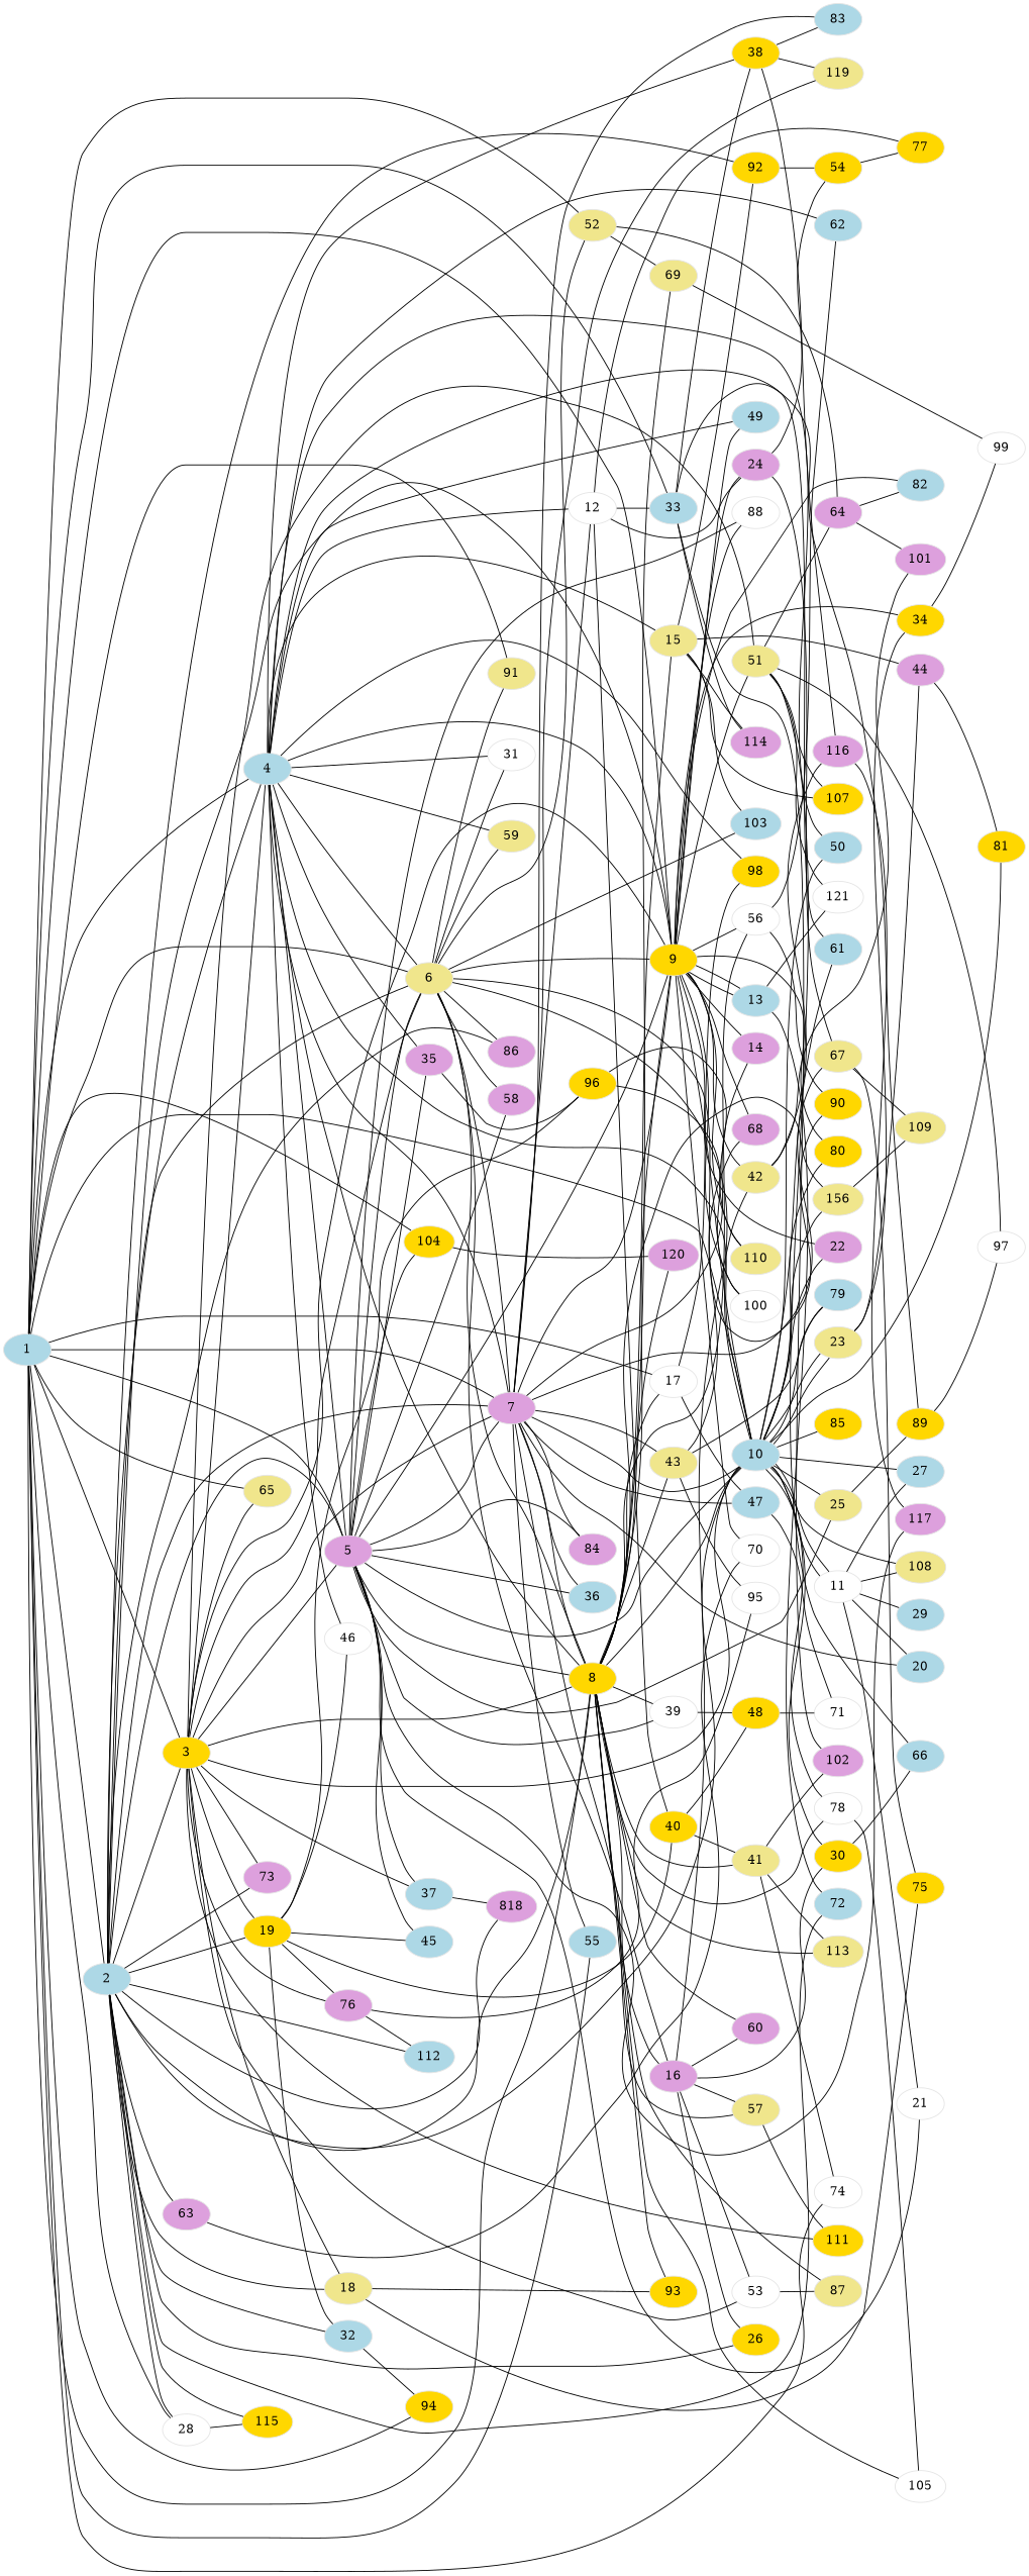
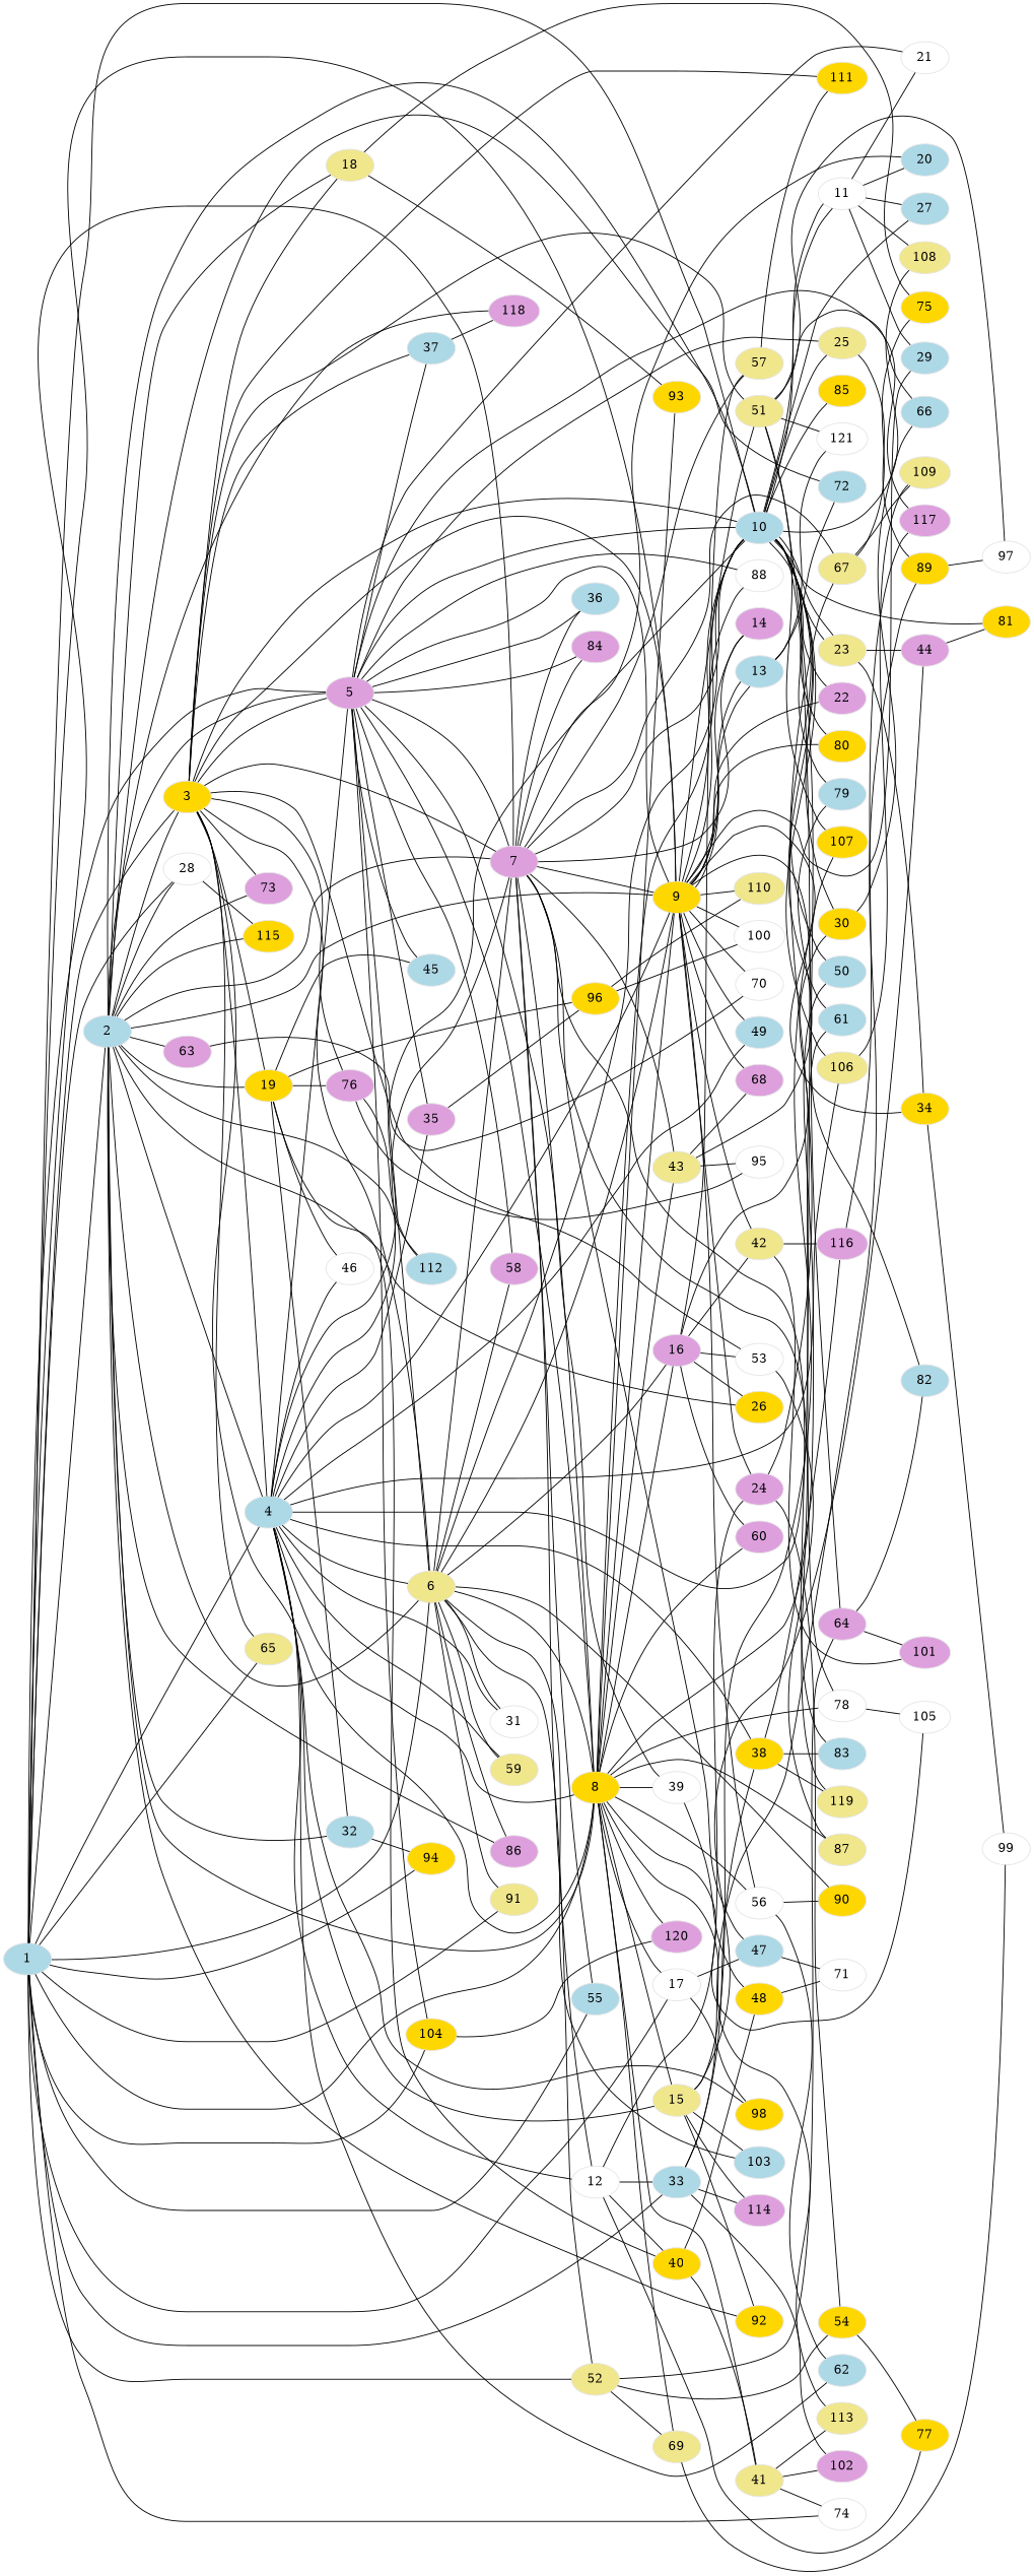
  graph {
    rankdir=LR
    node [color=gray90 fillcolor=gold style=filled]
    1 [fillcolor=lightblue]
    2 [fillcolor=lightblue]
    3
    4 [fillcolor=lightblue]
    5 [fillcolor=plum]
    6 [fillcolor=khaki]
    7 [fillcolor=plum]
    8
    9
    10 [fillcolor=lightblue]
    17 [fillcolor=white]
    28 [fillcolor=white]
    33 [fillcolor=lightblue]
    52 [fillcolor=khaki]
    55 [fillcolor=lightblue]
    65 [fillcolor=khaki]
    74 [fillcolor=white]
    91 [fillcolor=khaki]
    94
    104
    18 [fillcolor=khaki]
    19
    26
    32 [fillcolor=lightblue]
    63 [fillcolor=plum]
    72 [fillcolor=lightblue]
    73 [fillcolor=plum]
    86 [fillcolor=plum]
    92
    112 [fillcolor=lightblue]
    115
-   118 [fillcolor=plum label=818]
+   118 [fillcolor=plum]
    37 [fillcolor=lightblue]
    51 [fillcolor=khaki]
    53 [fillcolor=white]
    76 [fillcolor=plum]
    111
    12 [fillcolor=white]
    15 [fillcolor=khaki]
    31 [fillcolor=white]
    35 [fillcolor=plum]
    38
    46 [fillcolor=white]
    49 [fillcolor=lightblue]
    50 [fillcolor=lightblue]
    59 [fillcolor=khaki]
    61 [fillcolor=lightblue]
    62 [fillcolor=lightblue]
    98
    21 [fillcolor=white]
    25 [fillcolor=khaki]
    36 [fillcolor=lightblue]
    39 [fillcolor=white]
    45 [fillcolor=lightblue]
    58 [fillcolor=plum]
    84 [fillcolor=plum]
    88 [fillcolor=white]
    117 [fillcolor=plum]
    16 [fillcolor=plum]
    90
    103 [fillcolor=lightblue]
    14 [fillcolor=plum]
    20 [fillcolor=lightblue]
    43 [fillcolor=khaki]
    47 [fillcolor=lightblue]
    57 [fillcolor=khaki]
    67 [fillcolor=khaki]
    83 [fillcolor=lightblue]
    119 [fillcolor=khaki]
    41 [fillcolor=khaki]
    56 [fillcolor=white]
    60 [fillcolor=plum]
    69 [fillcolor=khaki]
    78 [fillcolor=white]
    87 [fillcolor=khaki]
    93
    105 [fillcolor=white]
-   106 [fillcolor=khaki label=156]
+   106 [fillcolor=khaki]
    113 [fillcolor=khaki]
    120 [fillcolor=plum]
    13 [fillcolor=lightblue]
    22 [fillcolor=plum]
    24 [fillcolor=plum]
    29 [fillcolor=lightblue]
    34
    42 [fillcolor=khaki]
    68 [fillcolor=plum]
    70 [fillcolor=white]
    80
    82 [fillcolor=lightblue]
    100 [fillcolor=white]
    110 [fillcolor=khaki]
    85
    11 [fillcolor=white]
    23 [fillcolor=khaki]
    27 [fillcolor=lightblue]
    30
    79 [fillcolor=lightblue]
    81
    108 [fillcolor=khaki]
    114 [fillcolor=plum]
    89
    102 [fillcolor=plum]
    54
    64 [fillcolor=plum]
    75
    40
    96
    121 [fillcolor=white]
    107
    66 [fillcolor=lightblue]
    97 [fillcolor=white]
    95 [fillcolor=white]
    77
    44 [fillcolor=plum]
    116 [fillcolor=plum]
    48
    71 [fillcolor=white]
    109 [fillcolor=khaki]
    99 [fillcolor=white]
    101 [fillcolor=plum]
    1 -- 2
    1 -- 3
    1 -- 4
    1 -- 5
    1 -- 6
    1 -- 7
    1 -- 8
    1 -- 9
    1 -- 10
    1 -- 17
    1 -- 28
    1 -- 33
    1 -- 52
    1 -- 55
    1 -- 65
    1 -- 74
    1 -- 91
    1 -- 94
    1 -- 104
    2 -- 3
    2 -- 4
    2 -- 5
    2 -- 6
    2 -- 7
    2 -- 8
    2 -- 9
    2 -- 10
    2 -- 28
    2 -- 18
    2 -- 19
    2 -- 26
    2 -- 32
    2 -- 63
    2 -- 72
    2 -- 73
    2 -- 86
    2 -- 92
    2 -- 112
    2 -- 115
    2 -- 118
    3 -- 4
    3 -- 5
    3 -- 6
    3 -- 7
    3 -- 8
    3 -- 9
    3 -- 10
    3 -- 65
    3 -- 18
    3 -- 19
    3 -- 73
    3 -- 37
    3 -- 51
    3 -- 53
    3 -- 76
    3 -- 111
    4 -- 5
    4 -- 6
    4 -- 7
    4 -- 8
    4 -- 9
    4 -- 10
    4 -- 12
    4 -- 15
    4 -- 31
    4 -- 35
    4 -- 38
    4 -- 46
    4 -- 49
    4 -- 50
    4 -- 59
    4 -- 61
    4 -- 62
    4 -- 98
    5 -- 6
    5 -- 7
    5 -- 8
    5 -- 9
    5 -- 10
    5 -- 104
    5 -- 37
    5 -- 35
    5 -- 21
    5 -- 25
    5 -- 36
    5 -- 39
    5 -- 45
    5 -- 58
    5 -- 84
    5 -- 88
    5 -- 117
    6 -- 7
    6 -- 8
    6 -- 9
    6 -- 10
    6 -- 52
    6 -- 91
    6 -- 86
    6 -- 31
    6 -- 59
    6 -- 58
    6 -- 16
    6 -- 90
    6 -- 103
    7 -- 8
    7 -- 9
    7 -- 10
    7 -- 55
    7 -- 12
    7 -- 36
    7 -- 84
    7 -- 14
    7 -- 20
    7 -- 43
    7 -- 47
    7 -- 57
    7 -- 67
    7 -- 83
    7 -- 119
    8 -- 9
    8 -- 10
    8 -- 17
    8 -- 15
    8 -- 39
    8 -- 16
    8 -- 43
    8 -- 41
    8 -- 56
    8 -- 60
    8 -- 69
    8 -- 78
    8 -- 87
    8 -- 93
    8 -- 105
    8 -- 106
    8 -- 113
    8 -- 120
    9 -- 10
    9 -- 51
    9 -- 49
    9 -- 88
    9 -- 14
    9 -- 56
    9 -- 13
    9 -- 13
    9 -- 22
    9 -- 24
+   9 -- 29
    9 -- 34
    9 -- 42
    9 -- 68
    9 -- 70
    9 -- 80
    9 -- 82
    9 -- 100
    9 -- 110
    10 -- 50
    10 -- 61
    10 -- 25
    10 -- 78
    10 -- 106
    10 -- 22
    10 -- 80
    10 -- 85
    10 -- 11
    10 -- 11
    10 -- 23
    10 -- 23
    10 -- 27
    10 -- 30
    10 -- 79
    10 -- 81
    10 -- 108
    17 -- 98
    17 -- 47
    28 -- 115
    33 -- 38
    33 -- 114
    33 -- 89
    33 -- 102
    52 -- 69
-   92 -- 54
+   52 -- 54
    52 -- 64
    104 -- 120
    18 -- 93
    18 -- 75
    19 -- 32
    19 -- 76
    19 -- 46
    19 -- 45
    19 -- 40
    19 -- 96
    32 -- 94
    63 -- 70
    37 -- 118
    51 -- 64
    51 -- 121
    51 -- 107
    51 -- 66
    51 -- 97
    53 -- 87
    76 -- 112
    76 -- 95
    12 -- 33
    12 -- 24
    12 -- 40
    12 -- 77
    15 -- 92
    15 -- 103
    15 -- 114
    15 -- 107
    15 -- 44
    35 -- 96
    38 -- 83
    38 -- 119
    38 -- 116
    25 -- 89
    39 -- 48
    16 -- 26
    16 -- 53
    16 -- 57
    16 -- 60
    16 -- 42
    16 -- 30
    43 -- 68
    43 -- 79
    43 -- 95
    47 -- 71
    57 -- 111
    67 -- 75
    67 -- 109
    41 -- 74
    41 -- 113
    41 -- 102
    56 -- 62
    56 -- 90
    69 -- 99
    78 -- 105
    106 -- 109
    13 -- 72
    13 -- 121
    24 -- 67
    24 -- 54
    34 -- 99
    42 -- 116
    42 -- 101
    11 -- 21
    11 -- 20
    11 -- 29
    11 -- 27
    11 -- 108
    23 -- 34
    23 -- 44
    30 -- 66
    89 -- 97
    54 -- 77
    64 -- 82
    64 -- 101
    40 -- 41
    40 -- 48
    96 -- 100
    96 -- 110
    44 -- 81
    116 -- 117
    48 -- 71
  }
